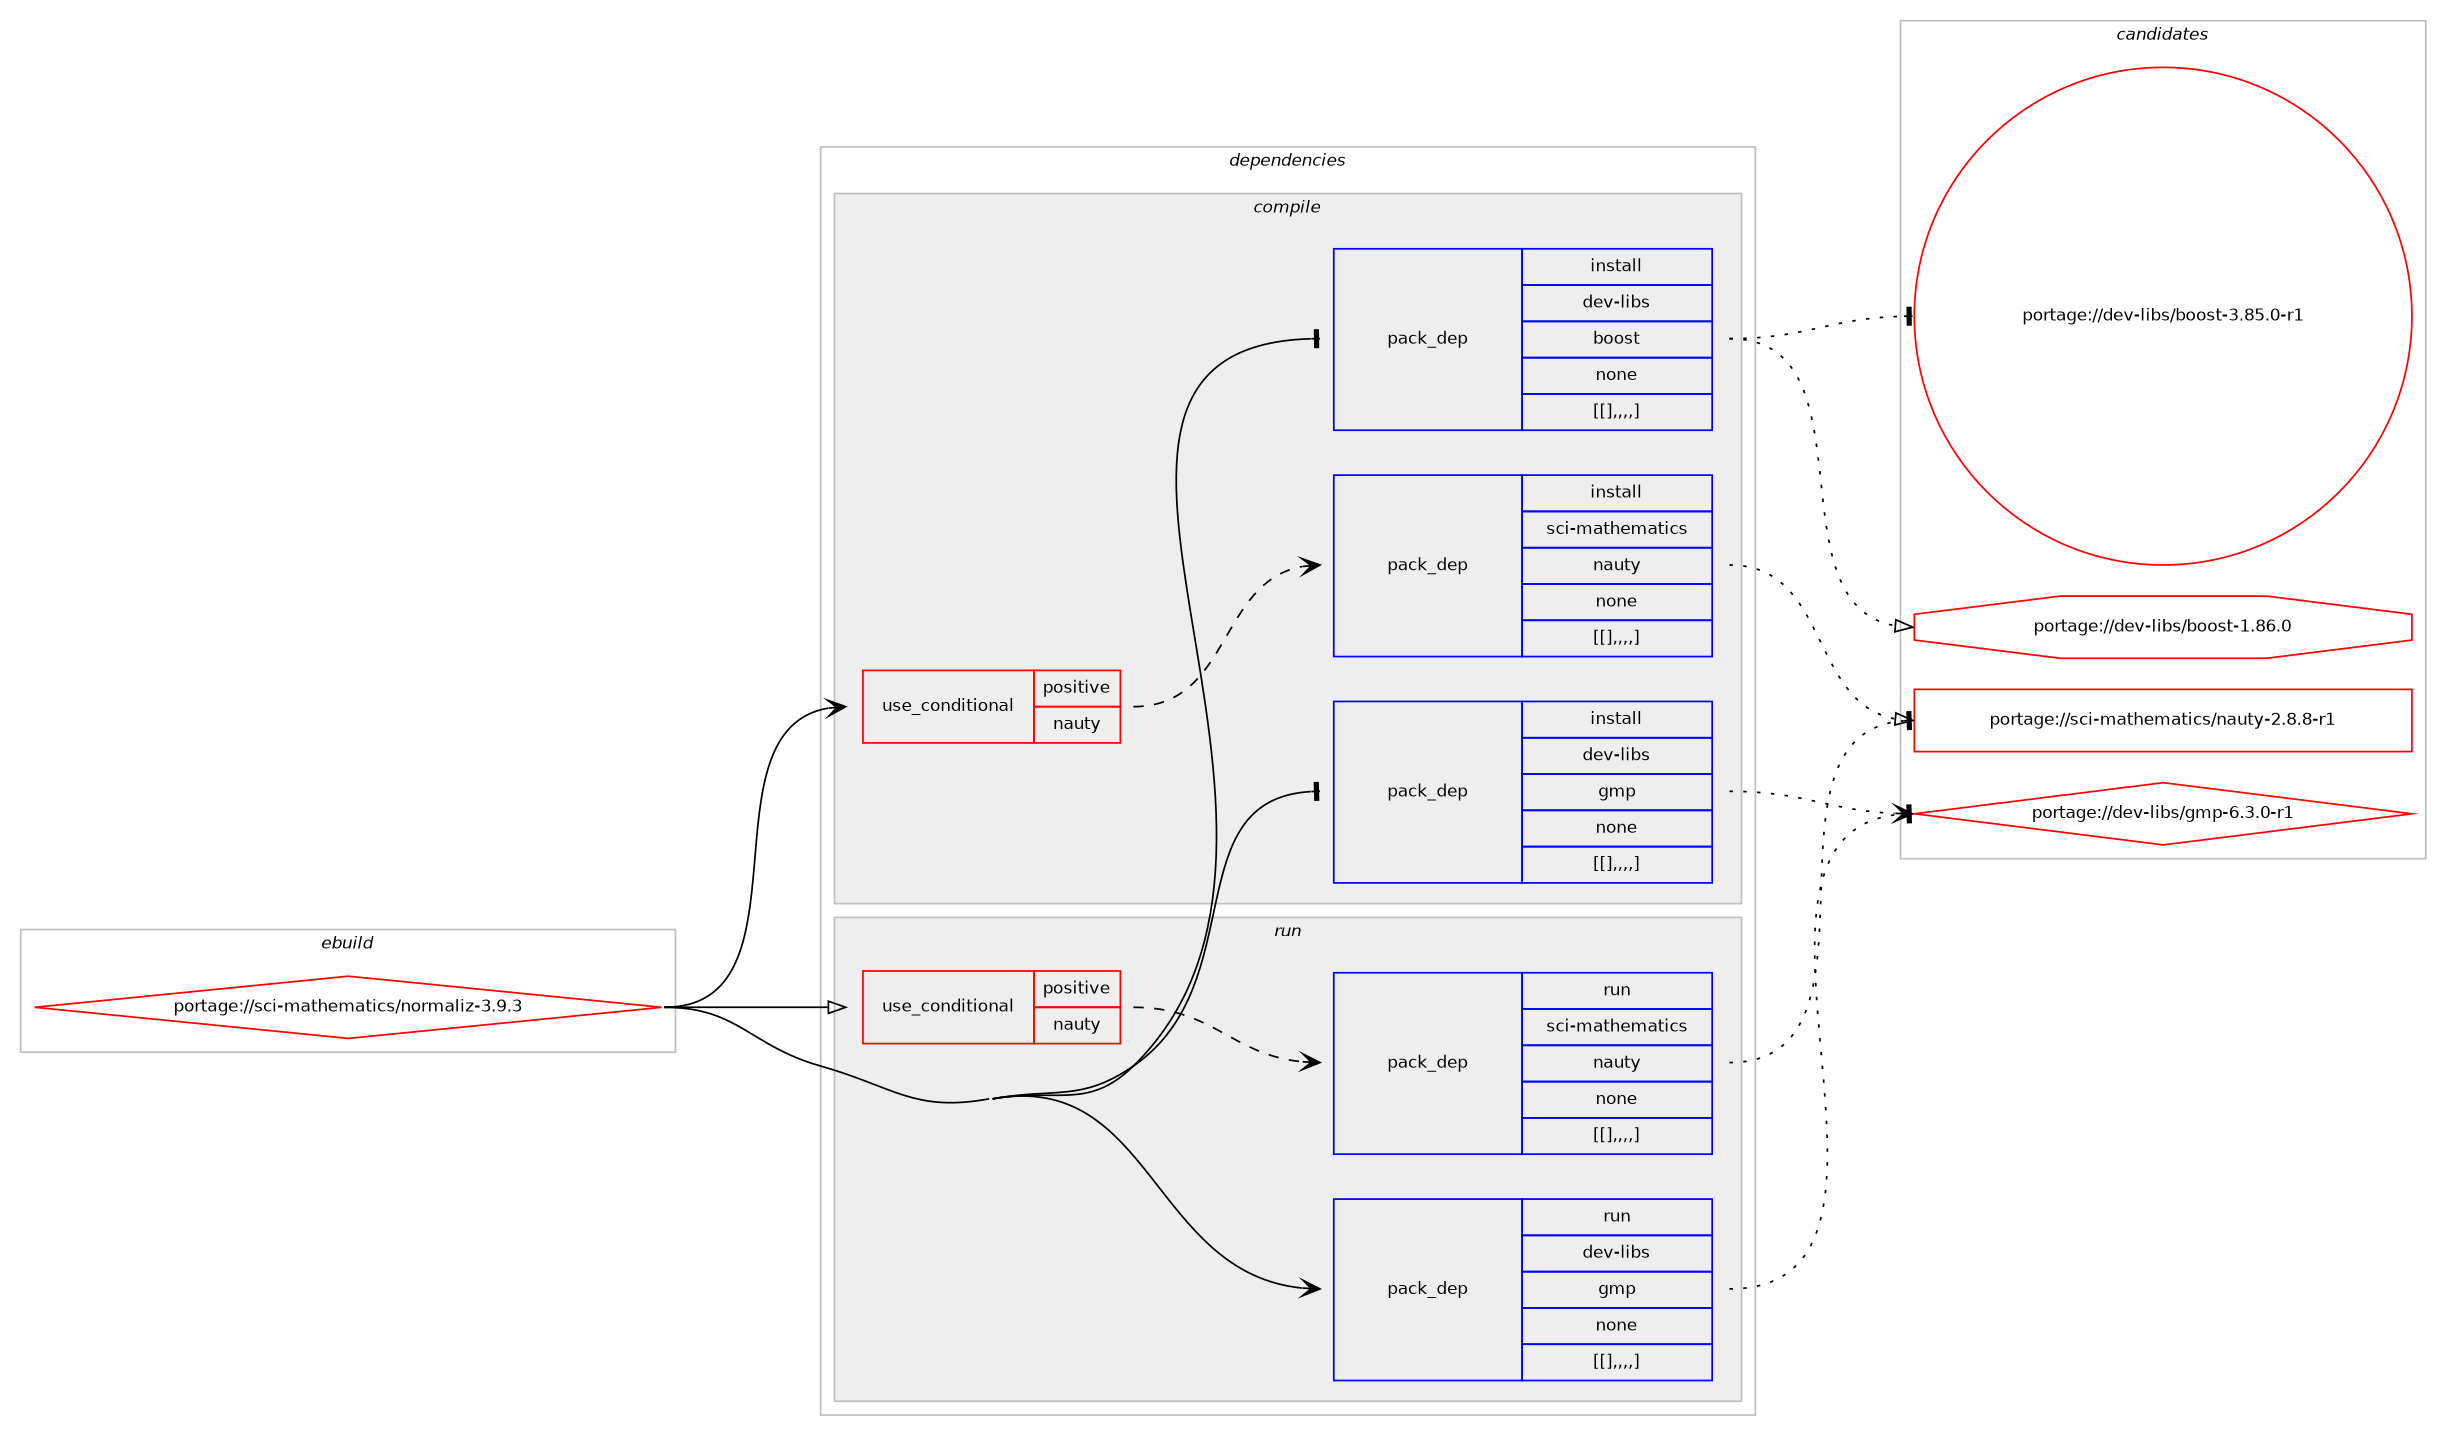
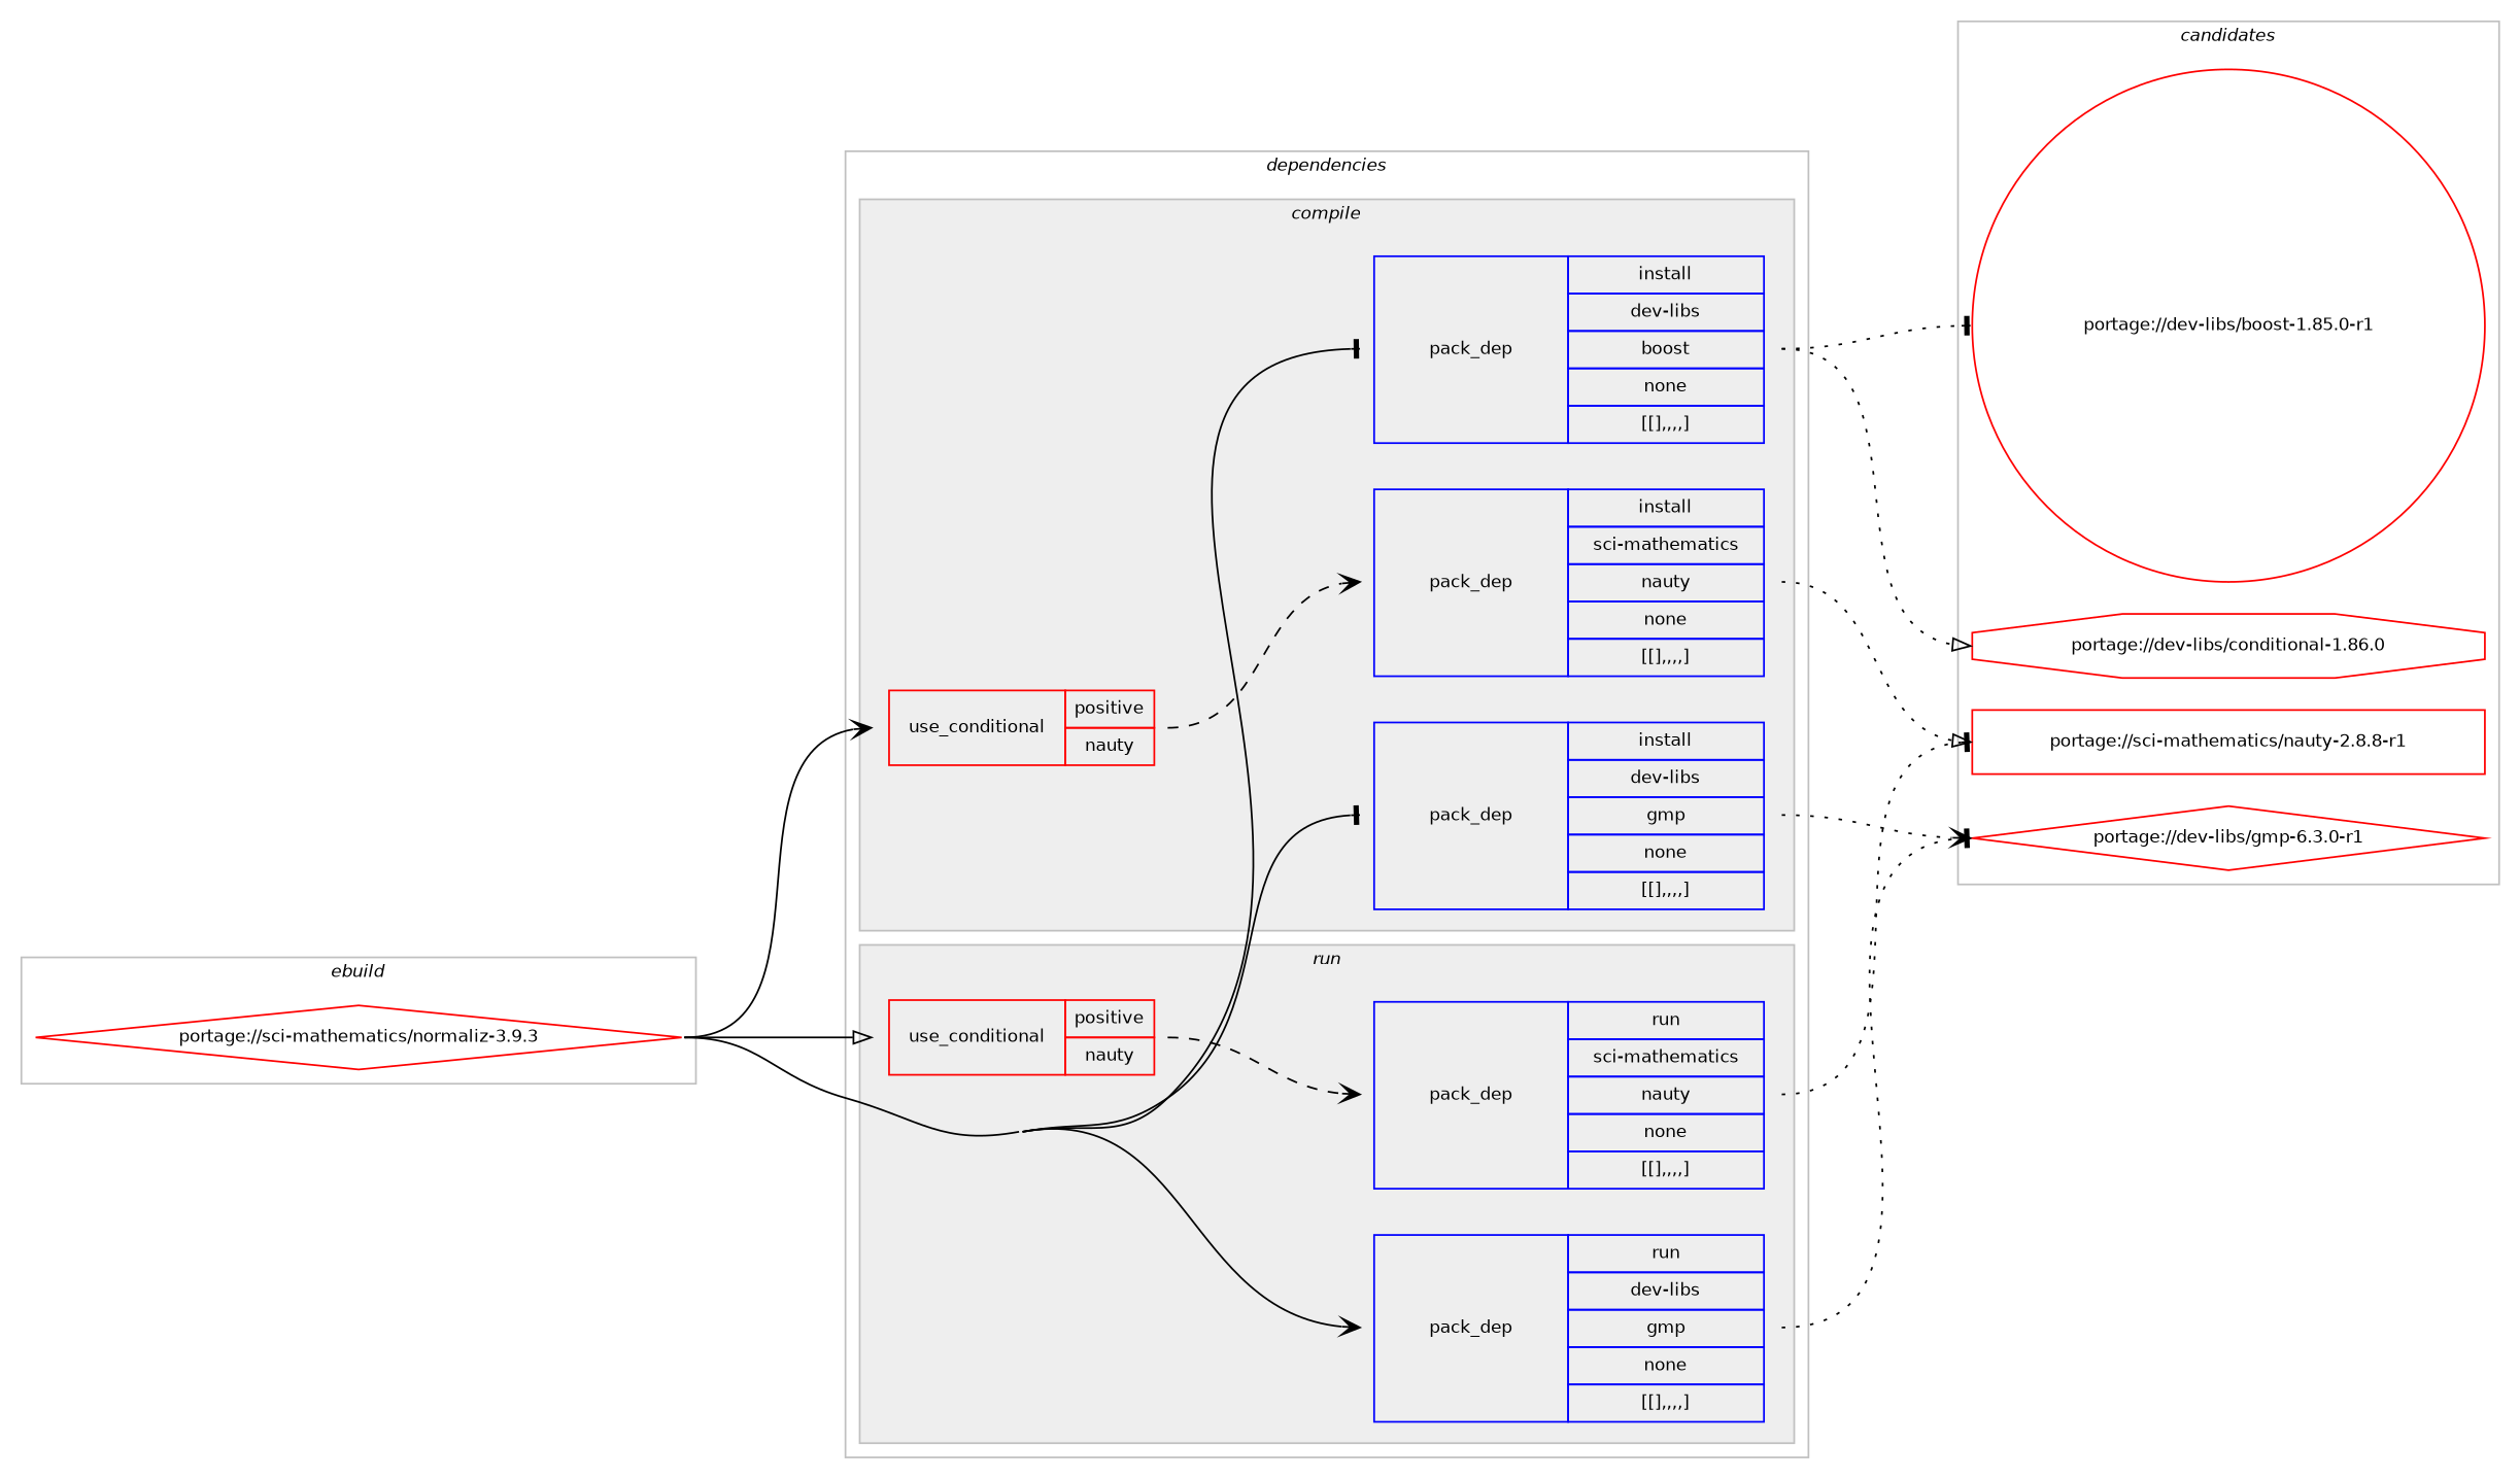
  digraph {
    compound=true
    concentrate=true
    fontname=Helvetica
    fontsize=10
    newrank=true
    rankdir=LR
    ranksep=1.5
    node [color=red fontname=Helvetica fontsize=10 shape=none]
    edge [arrowhead=vee headport=w style=dotted tailport=e weight=20]
    n1 [label="portage://sci-mathematics/normaliz-3.9.3" shape=diamond width=4]
    n2 [color=blue label=<<TABLE BORDER="0" CELLBORDER="1" CELLSPACING="0" CELLPADDING="4" WIDTH="220"><TR><TD ROWSPAN="6" CELLPADDING="30">pack_dep</TD></TR><TR><TD WIDTH="110">install</TD></TR><TR><TD>sci-mathematics</TD></TR><TR><TD>nauty</TD></TR><TR><TD>none</TD></TR><TR><TD>[[],,,,]</TD></TR></TABLE>>]
    n3 [label=<<TABLE BORDER="0" CELLBORDER="1" CELLSPACING="0" CELLPADDING="4"><TR><TD ROWSPAN="3" CELLPADDING="10">use_conditional</TD></TR><TR><TD>positive</TD></TR><TR><TD>nauty</TD></TR></TABLE>>]
    n4 [color=blue label=<<TABLE BORDER="0" CELLBORDER="1" CELLSPACING="0" CELLPADDING="4" WIDTH="220"><TR><TD ROWSPAN="6" CELLPADDING="30">pack_dep</TD></TR><TR><TD WIDTH="110">install</TD></TR><TR><TD>dev-libs</TD></TR><TR><TD>boost</TD></TR><TR><TD>none</TD></TR><TR><TD>[[],,,,]</TD></TR></TABLE>>]
    n5 [color=blue label=<<TABLE BORDER="0" CELLBORDER="1" CELLSPACING="0" CELLPADDING="4" WIDTH="220"><TR><TD ROWSPAN="6" CELLPADDING="30">pack_dep</TD></TR><TR><TD WIDTH="110">install</TD></TR><TR><TD>dev-libs</TD></TR><TR><TD>gmp</TD></TR><TR><TD>none</TD></TR><TR><TD>[[],,,,]</TD></TR></TABLE>>]
    n6 [color=blue label=<<TABLE BORDER="0" CELLBORDER="1" CELLSPACING="0" CELLPADDING="4" WIDTH="220"><TR><TD ROWSPAN="6" CELLPADDING="30">pack_dep</TD></TR><TR><TD WIDTH="110">run</TD></TR><TR><TD>sci-mathematics</TD></TR><TR><TD>nauty</TD></TR><TR><TD>none</TD></TR><TR><TD>[[],,,,]</TD></TR></TABLE>>]
    n7 [label=<<TABLE BORDER="0" CELLBORDER="1" CELLSPACING="0" CELLPADDING="4"><TR><TD ROWSPAN="3" CELLPADDING="10">use_conditional</TD></TR><TR><TD>positive</TD></TR><TR><TD>nauty</TD></TR></TABLE>>]
    n8 [color=blue label=<<TABLE BORDER="0" CELLBORDER="1" CELLSPACING="0" CELLPADDING="4" WIDTH="220"><TR><TD ROWSPAN="6" CELLPADDING="30">pack_dep</TD></TR><TR><TD WIDTH="110">run</TD></TR><TR><TD>dev-libs</TD></TR><TR><TD>gmp</TD></TR><TR><TD>none</TD></TR><TR><TD>[[],,,,]</TD></TR></TABLE>>]
    n9 [label="portage://sci-mathematics/nauty-2.8.8-r1" shape=box width=4]
-   n10 [label="portage://dev-libs/boost-1.86.0" shape=octagon width=4]
-   n11 [label="portage://dev-libs/boost-3.85.0-r1" shape=circle width=4]
+   n10 [label="portage://dev-libs/conditional-1.86.0" shape=octagon width=4]
+   n11 [label="portage://dev-libs/boost-1.85.0-r1" shape=circle width=4]
    n12 [label="portage://dev-libs/gmp-6.3.0-r1" shape=diamond width=4]
    subgraph cluster_1 {
      color=gray
      label=<<i>ebuild</i>>
      n1
    }
    subgraph cluster_2 {
      color=gray
      label=<<i>dependencies</i>>
      subgraph cluster_3 {
        color=gray
        fillcolor="#eeeeee"
        label=<<i>compile</i>>
        style=filled
        subgraph sub_4 {
          color=gray
          fillcolor="#eeeeee"
          label=<<i>compile</i>>
          style=filled
          n3
          subgraph sub_5 {
            color=gray
            fillcolor="#eeeeee"
            label=<<i>compile</i>>
            style=filled
            n2
          }
        }
        subgraph sub_6 {
          color=gray
          fillcolor="#eeeeee"
          label=<<i>compile</i>>
          style=filled
          n4
        }
        subgraph sub_7 {
          color=gray
          fillcolor="#eeeeee"
          label=<<i>compile</i>>
          style=filled
          n5
        }
      }
      subgraph cluster_8 {
        color=gray
        fillcolor="#eeeeee"
        label=<<i>compile and run</i>>
        style=filled
      }
      subgraph cluster_9 {
        color=gray
        fillcolor="#eeeeee"
        label=<<i>run</i>>
        style=filled
        subgraph sub_10 {
          color=gray
          fillcolor="#eeeeee"
          label=<<i>run</i>>
          style=filled
          n7
          subgraph sub_11 {
            color=gray
            fillcolor="#eeeeee"
            label=<<i>run</i>>
            style=filled
            n6
          }
        }
        subgraph sub_12 {
          color=gray
          fillcolor="#eeeeee"
          label=<<i>run</i>>
          style=filled
          n8
        }
      }
    }
    subgraph cluster_13 {
      color=gray
      label=<<i>candidates</i>>
      rank=same
      subgraph sub_14 {
        color=black
        label=<<i>candidates</i>>
        nodesep=1
        rank=same
        n9
      }
      subgraph sub_15 {
        color=black
        label=<<i>candidates</i>>
        nodesep=1
        rank=same
        n10
        n11
      }
      subgraph sub_16 {
        color=black
        label=<<i>candidates</i>>
        nodesep=1
        rank=same
        n12
      }
      subgraph sub_17 {
        color=black
        label=<<i>candidates</i>>
        nodesep=1
        rank=same
        n9
      }
      subgraph sub_18 {
        color=black
        label=<<i>candidates</i>>
        nodesep=1
        rank=same
        n12
      }
    }
    n1 -> n3 [style=solid]
    n1 -> n4 [arrowhead=tee style=solid]
    n1 -> n5 [arrowhead=tee style=solid]
    n1 -> n7 [arrowhead=onormal style=solid]
    n1 -> n8 [style=solid]
    n2 -> n9 [arrowhead=onormal weight=100]
    n3 -> n2 [style=dashed]
    n4 -> n10 [arrowhead=onormal weight=100]
    n4 -> n11 [arrowhead=tee weight=100]
    n5 -> n12 [weight=100]
    n6 -> n9 [arrowhead=tee weight=100]
    n7 -> n6 [style=dashed]
    n8 -> n12 [arrowhead=tee weight=100]
  }
